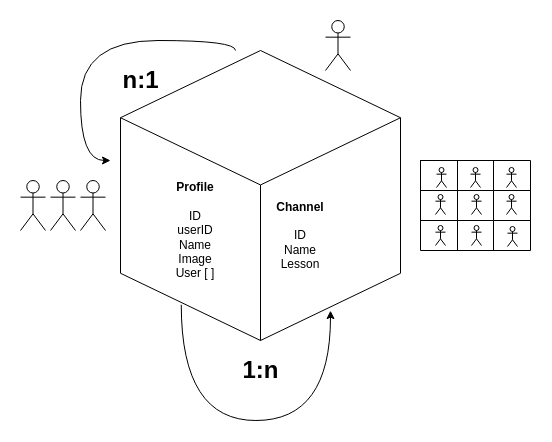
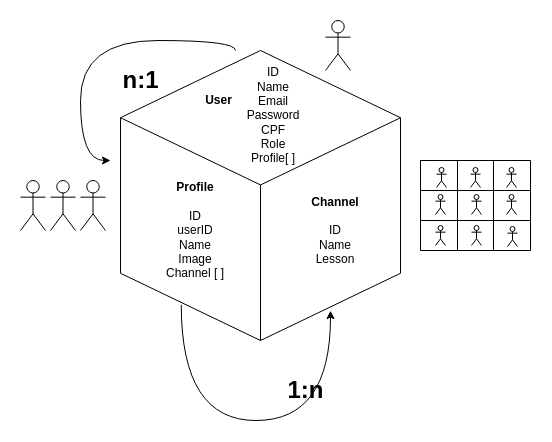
  <mxCell id="0" />
  <mxCell id="1" parent="0" />
  <mxCell id="2" value="" style="html=1;whiteSpace=wrap;shape=isoCube2;backgroundOutline=1;isoAngle=15;" vertex="1" parent="1"><mxGeometry x="120" y="50" width="280" height="290" as="geometry" /></mxCell>
- <mxCell id="4" value="&lt;b&gt;Profile&lt;/b&gt;&lt;br&gt;&lt;br&gt;ID&lt;br&gt;userID&lt;br&gt;Name&lt;br&gt;Image&lt;br&gt;User [ ]" style="text;html=1;fillColor=none;align=center;verticalAlign=middle;whiteSpace=wrap;rounded=0;" vertex="1" parent="1"><mxGeometry x="160" y="170" width="70" height="120" as="geometry" /></mxCell>
- <mxCell id="5" value="&lt;b&gt;Channel&lt;/b&gt;&lt;br&gt;&lt;br&gt;ID&lt;br&gt;Name&lt;br&gt;Lesson" style="text;html=1;strokeColor=none;fillColor=none;align=center;verticalAlign=middle;whiteSpace=wrap;rounded=0;" vertex="1" parent="1"><mxGeometry x="270" y="175" width="60" height="120" as="geometry" /></mxCell>
+ <mxCell id="3" value="ID&lt;br style=&quot;font-size: 12px&quot;&gt;Name&lt;br style=&quot;font-size: 12px&quot;&gt;Email&lt;br style=&quot;font-size: 12px&quot;&gt;Password&lt;br style=&quot;font-size: 12px&quot;&gt;CPF&lt;br style=&quot;font-size: 12px&quot;&gt;Role&lt;br style=&quot;font-size: 12px&quot;&gt;Profile[ ]" style="text;html=1;strokeColor=none;fillColor=none;align=center;verticalAlign=middle;whiteSpace=wrap;rounded=0;fontSize=12;" vertex="1" parent="1"><mxGeometry x="248" y="70" width="50" height="90" as="geometry" /></mxCell>
+ <mxCell id="4" value="&lt;b&gt;Profile&lt;/b&gt;&lt;br&gt;&lt;br&gt;ID&lt;br&gt;userID&lt;br&gt;Name&lt;br&gt;Image&lt;br&gt;Channel [ ]" style="text;html=1;fillColor=none;align=center;verticalAlign=middle;whiteSpace=wrap;rounded=0;" vertex="1" parent="1"><mxGeometry x="160" y="170" width="70" height="120" as="geometry" /></mxCell>
+ <mxCell id="5" value="&lt;b&gt;Channel&lt;/b&gt;&lt;br&gt;&lt;br&gt;ID&lt;br&gt;Name&lt;br&gt;Lesson" style="text;html=1;strokeColor=none;fillColor=none;align=center;verticalAlign=middle;whiteSpace=wrap;rounded=0;" vertex="1" parent="1"><mxGeometry x="305" y="170" width="60" height="120" as="geometry" /></mxCell>
  <mxCell id="6" value="" style="endArrow=classic;html=1;fillColor=#030B2A;curved=1;edgeStyle=orthogonalEdgeStyle;" edge="1" parent="1"><mxGeometry width="50" height="50" relative="1" as="geometry"><mxPoint x="235" y="50" as="sourcePoint" /><mxPoint x="110" y="160" as="targetPoint" /><Array as="points"><mxPoint x="235" y="40" /><mxPoint x="80" y="40" /><mxPoint x="80" y="160" /></Array></mxGeometry></mxCell>
  <mxCell id="7" value="n:1" style="text;strokeColor=none;fillColor=none;html=1;fontSize=24;fontStyle=1;verticalAlign=middle;align=center;" vertex="1" parent="1"><mxGeometry x="90" y="60" width="100" height="40" as="geometry" /></mxCell>
  <mxCell id="8" value="" style="endArrow=classic;html=1;fillColor=#030B2A;curved=1;edgeStyle=orthogonalEdgeStyle;entryX=0.75;entryY=0.897;entryDx=0;entryDy=0;entryPerimeter=0;exitX=0.217;exitY=0.877;exitDx=0;exitDy=0;exitPerimeter=0;" edge="1" parent="1" source="2" target="2"><mxGeometry width="50" height="50" relative="1" as="geometry"><mxPoint x="200" y="370" as="sourcePoint" /><mxPoint x="330" y="340" as="targetPoint" /><Array as="points"><mxPoint x="181" y="420" /><mxPoint x="330" y="420" /></Array></mxGeometry></mxCell>
- <mxCell id="9" value="1:n" style="text;strokeColor=none;fillColor=none;html=1;fontSize=24;fontStyle=1;verticalAlign=middle;align=center;" vertex="1" parent="1"><mxGeometry x="210" y="350" width="100" height="40" as="geometry" /></mxCell>
+ <mxCell id="9" value="1:n" style="text;strokeColor=none;fillColor=none;html=1;fontSize=24;fontStyle=1;verticalAlign=middle;align=center;" vertex="1" parent="1"><mxGeometry x="255" y="370" width="100" height="40" as="geometry" /></mxCell>
+ <mxCell id="10" value="User" style="text;strokeColor=none;fillColor=none;html=1;fontSize=12;fontStyle=1;verticalAlign=middle;align=center;" vertex="1" parent="1"><mxGeometry x="190" y="80" width="55" height="40" as="geometry" /></mxCell>
  <mxCell id="11" value="" style="shape=umlActor;verticalLabelPosition=bottom;verticalAlign=top;html=1;outlineConnect=0;fontSize=12;" vertex="1" parent="1"><mxGeometry x="325" y="20" width="25" height="50" as="geometry" /></mxCell>
  <mxCell id="12" value="" style="shape=umlActor;verticalLabelPosition=bottom;verticalAlign=top;html=1;outlineConnect=0;fontSize=12;" vertex="1" parent="1"><mxGeometry x="20" y="180" width="25" height="50" as="geometry" /></mxCell>
  <mxCell id="13" value="" style="shape=umlActor;verticalLabelPosition=bottom;verticalAlign=top;html=1;outlineConnect=0;fontSize=12;" vertex="1" parent="1"><mxGeometry x="50" y="180" width="25" height="50" as="geometry" /></mxCell>
  <mxCell id="14" value="" style="shape=umlActor;verticalLabelPosition=bottom;verticalAlign=top;html=1;outlineConnect=0;fontSize=12;" vertex="1" parent="1"><mxGeometry x="80" y="180" width="25" height="50" as="geometry" /></mxCell>
  <mxCell id="15" value="" style="shape=table;html=1;whiteSpace=wrap;startSize=0;container=1;collapsible=0;childLayout=tableLayout;fontSize=12;" vertex="1" parent="1"><mxGeometry x="420" y="160" width="110" height="90" as="geometry" /></mxCell>
  <mxCell id="16" value="" style="shape=partialRectangle;html=1;whiteSpace=wrap;collapsible=0;dropTarget=0;pointerEvents=0;fillColor=none;top=0;left=0;bottom=0;right=0;points=[[0,0.5],[1,0.5]];portConstraint=eastwest;fontSize=12;" vertex="1" parent="15"><mxGeometry width="110" height="30" as="geometry" /></mxCell>
  <mxCell id="17" value="" style="shape=partialRectangle;html=1;whiteSpace=wrap;connectable=0;fillColor=none;top=0;left=0;bottom=0;right=0;overflow=hidden;pointerEvents=1;fontSize=12;" vertex="1" parent="16"><mxGeometry width="37" height="30" as="geometry"><mxRectangle width="37" height="30" as="alternateBounds" /></mxGeometry></mxCell>
  <mxCell id="18" value="" style="shape=partialRectangle;html=1;whiteSpace=wrap;connectable=0;fillColor=none;top=0;left=0;bottom=0;right=0;overflow=hidden;pointerEvents=1;fontSize=12;" vertex="1" parent="16"><mxGeometry x="37" width="36" height="30" as="geometry"><mxRectangle width="36" height="30" as="alternateBounds" /></mxGeometry></mxCell>
  <mxCell id="19" value="" style="shape=partialRectangle;html=1;whiteSpace=wrap;connectable=0;fillColor=none;top=0;left=0;bottom=0;right=0;overflow=hidden;pointerEvents=1;fontSize=12;" vertex="1" parent="16"><mxGeometry x="73" width="37" height="30" as="geometry"><mxRectangle width="37" height="30" as="alternateBounds" /></mxGeometry></mxCell>
  <mxCell id="20" value="" style="shape=partialRectangle;html=1;whiteSpace=wrap;collapsible=0;dropTarget=0;pointerEvents=0;fillColor=none;top=0;left=0;bottom=0;right=0;points=[[0,0.5],[1,0.5]];portConstraint=eastwest;fontSize=12;" vertex="1" parent="15"><mxGeometry y="30" width="110" height="30" as="geometry" /></mxCell>
  <mxCell id="21" value="" style="shape=partialRectangle;html=1;whiteSpace=wrap;connectable=0;fillColor=none;top=0;left=0;bottom=0;right=0;overflow=hidden;pointerEvents=1;fontSize=12;" vertex="1" parent="20"><mxGeometry width="37" height="30" as="geometry"><mxRectangle width="37" height="30" as="alternateBounds" /></mxGeometry></mxCell>
  <mxCell id="22" value="" style="shape=partialRectangle;html=1;whiteSpace=wrap;connectable=0;fillColor=none;top=0;left=0;bottom=0;right=0;overflow=hidden;pointerEvents=1;fontSize=12;" vertex="1" parent="20"><mxGeometry x="37" width="36" height="30" as="geometry"><mxRectangle width="36" height="30" as="alternateBounds" /></mxGeometry></mxCell>
  <mxCell id="23" value="" style="shape=partialRectangle;html=1;whiteSpace=wrap;connectable=0;fillColor=none;top=0;left=0;bottom=0;right=0;overflow=hidden;pointerEvents=1;fontSize=12;" vertex="1" parent="20"><mxGeometry x="73" width="37" height="30" as="geometry"><mxRectangle width="37" height="30" as="alternateBounds" /></mxGeometry></mxCell>
  <mxCell id="24" value="" style="shape=partialRectangle;html=1;whiteSpace=wrap;collapsible=0;dropTarget=0;pointerEvents=0;fillColor=none;top=0;left=0;bottom=0;right=0;points=[[0,0.5],[1,0.5]];portConstraint=eastwest;fontSize=12;" vertex="1" parent="15"><mxGeometry y="60" width="110" height="30" as="geometry" /></mxCell>
  <mxCell id="25" value="" style="shape=partialRectangle;html=1;whiteSpace=wrap;connectable=0;fillColor=none;top=0;left=0;bottom=0;right=0;overflow=hidden;pointerEvents=1;fontSize=12;" vertex="1" parent="24"><mxGeometry width="37" height="30" as="geometry"><mxRectangle width="37" height="30" as="alternateBounds" /></mxGeometry></mxCell>
  <mxCell id="26" value="" style="shape=partialRectangle;html=1;whiteSpace=wrap;connectable=0;fillColor=none;top=0;left=0;bottom=0;right=0;overflow=hidden;pointerEvents=1;fontSize=12;" vertex="1" parent="24"><mxGeometry x="37" width="36" height="30" as="geometry"><mxRectangle width="36" height="30" as="alternateBounds" /></mxGeometry></mxCell>
  <mxCell id="27" value="" style="shape=partialRectangle;html=1;whiteSpace=wrap;connectable=0;fillColor=none;top=0;left=0;bottom=0;right=0;overflow=hidden;pointerEvents=1;fontSize=12;" vertex="1" parent="24"><mxGeometry x="73" width="37" height="30" as="geometry"><mxRectangle width="37" height="30" as="alternateBounds" /></mxGeometry></mxCell>
  <mxCell id="28" value="" style="shape=umlActor;verticalLabelPosition=bottom;verticalAlign=top;html=1;outlineConnect=0;fontSize=12;" vertex="1" parent="1"><mxGeometry x="436" y="167" width="10" height="20" as="geometry" /></mxCell>
  <mxCell id="29" value="" style="shape=umlActor;verticalLabelPosition=bottom;verticalAlign=top;html=1;outlineConnect=0;fontSize=12;" vertex="1" parent="1"><mxGeometry x="470" y="167" width="10" height="20" as="geometry" /></mxCell>
  <mxCell id="30" value="" style="shape=umlActor;verticalLabelPosition=bottom;verticalAlign=top;html=1;outlineConnect=0;fontSize=12;" vertex="1" parent="1"><mxGeometry x="435" y="194" width="10" height="20" as="geometry" /></mxCell>
  <mxCell id="31" value="" style="shape=umlActor;verticalLabelPosition=bottom;verticalAlign=top;html=1;outlineConnect=0;fontSize=12;" vertex="1" parent="1"><mxGeometry x="506" y="167" width="10" height="20" as="geometry" /></mxCell>
  <mxCell id="32" value="" style="shape=umlActor;verticalLabelPosition=bottom;verticalAlign=top;html=1;outlineConnect=0;fontSize=12;" vertex="1" parent="1"><mxGeometry x="506" y="194" width="10" height="20" as="geometry" /></mxCell>
  <mxCell id="33" value="" style="shape=umlActor;verticalLabelPosition=bottom;verticalAlign=top;html=1;outlineConnect=0;fontSize=12;" vertex="1" parent="1"><mxGeometry x="471" y="225" width="10" height="20" as="geometry" /></mxCell>
  <mxCell id="34" value="" style="shape=umlActor;verticalLabelPosition=bottom;verticalAlign=top;html=1;outlineConnect=0;fontSize=12;" vertex="1" parent="1"><mxGeometry x="507" y="226" width="10" height="20" as="geometry" /></mxCell>
  <mxCell id="35" value="" style="shape=umlActor;verticalLabelPosition=bottom;verticalAlign=top;html=1;outlineConnect=0;fontSize=12;" vertex="1" parent="1"><mxGeometry x="471" y="194" width="10" height="20" as="geometry" /></mxCell>
  <mxCell id="36" value="" style="shape=umlActor;verticalLabelPosition=bottom;verticalAlign=top;html=1;outlineConnect=0;fontSize=12;" vertex="1" parent="1"><mxGeometry x="435" y="225" width="10" height="20" as="geometry" /></mxCell>
